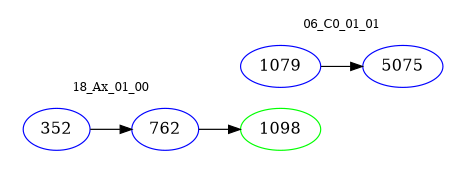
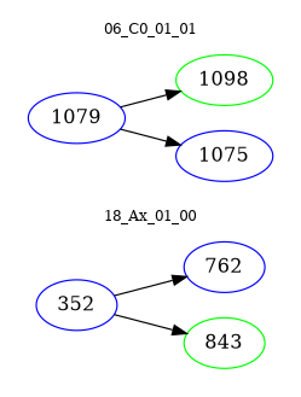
  digraph {
    rankdir=LR
    node [color=blue]
    edge [color=black]
    n1 [label=352]
+   n2 [color=green label=843]
    n3 [label=762]
    n4 [label=1079]
-   n5 [label=5075]
+   n5 [label=1075]
    n6 [color=green label=1098]
    subgraph cluster_1 {
      color=white
      fontsize=10
      label="18_Ax_01_00"
      n1
+     n2
      n3
    }
    subgraph cluster_2 {
      color=white
      fontsize=10
      label="06_C0_01_01"
      n4
      n5
      n6
    }
+   n1 -> n2
    n1 -> n3
    n4 -> n5
-   n3 -> n6
+   n4 -> n6
  }
